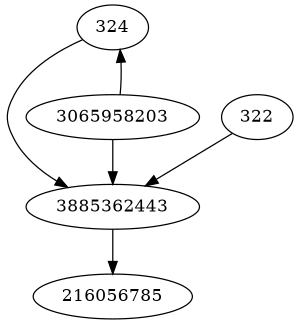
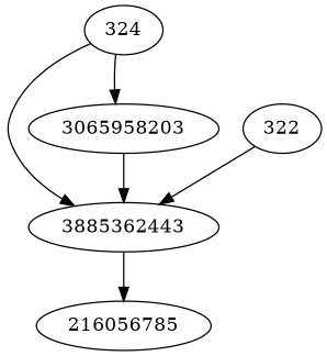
  strict digraph {
    324
    3885362443
    n3 [label=216056785]
    322
    3065958203
    324 -> 3885362443
    3885362443 -> n3
    322 -> 3885362443
-   3065958203 -> 324
+   324 -> 3065958203
    3065958203 -> 3885362443
  }
